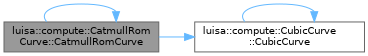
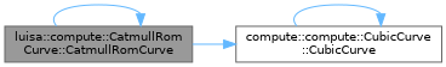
  digraph {
    rankdir=LR
    node [fontname=Helvetica fontsize=10 shape=box style=filled]
    edge [color=steelblue1 fontname=Helvetica fontsize=10 labelfontname=Helvetica labelfontsize=10 style=solid]
    n1 [color=gray40 fillcolor=grey60 fontcolor=black height=0.2 label="luisa::compute::CatmullRom\lCurve::CatmullRomCurve" width=0.4]
-   n2 [color=grey40 fillcolor=white height=0.2 label="luisa::compute::CubicCurve\l::CubicCurve" width=0.4]
+   n2 [color=grey40 fillcolor=white height=0.2 label="compute::compute::CubicCurve\l::CubicCurve" width=0.4]
    n1 -> n1
    n1 -> n2
    n2 -> n2
  }
